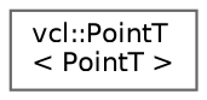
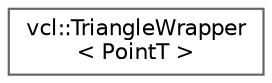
  digraph {
    rankdir=LR
-   n1 [color=grey40 fillcolor=white fontname=Helvetica fontsize=10 height=0.2 label="vcl::PointT\l\< PointT \>" shape=box style=filled width=0.4]
+   n1 [color=grey40 fillcolor=white fontname=Helvetica fontsize=10 height=0.2 label="vcl::TriangleWrapper\l\< PointT \>" shape=box style=filled width=0.4]
  }
